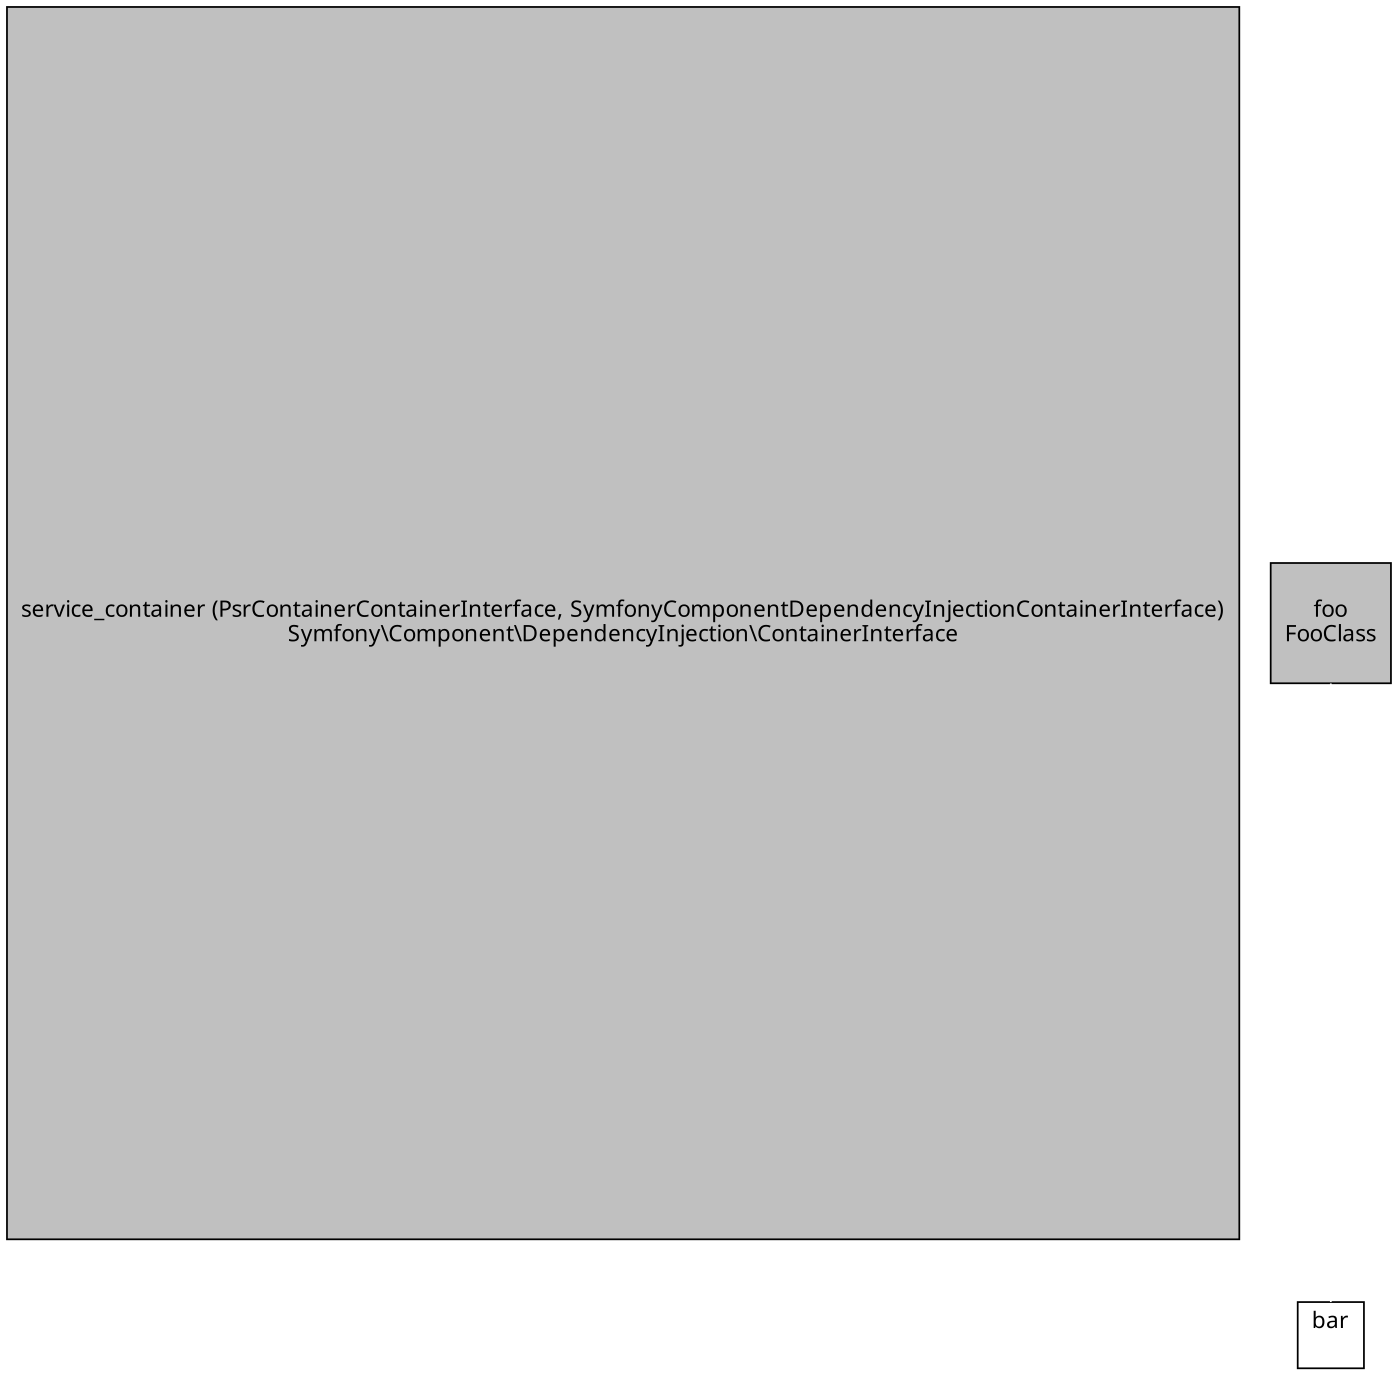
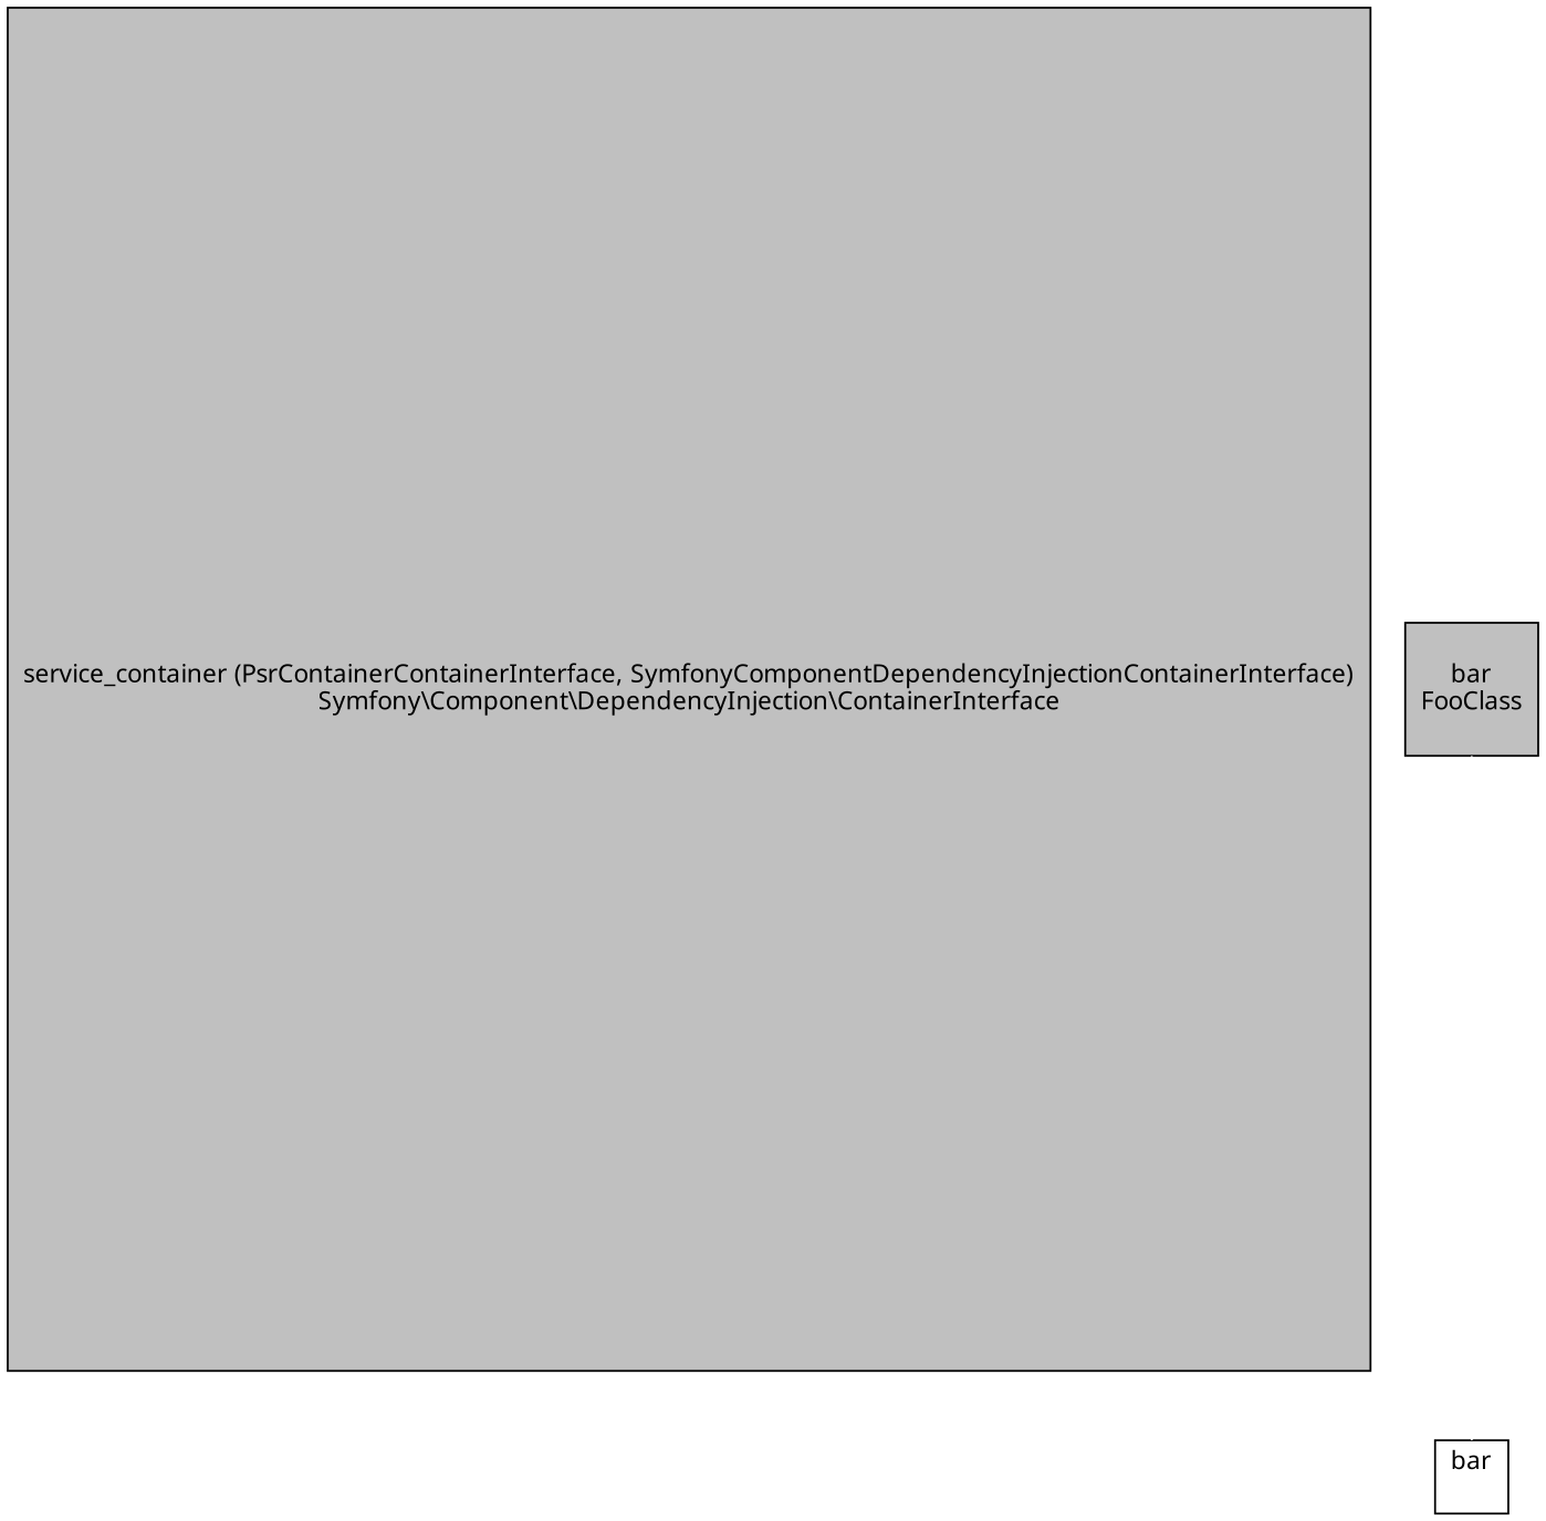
  digraph {
    node [fillcolor=grey fontname=Verdana fontsize=13 shape=square style=filled]
    n1 [label="service_container (Psr\Container\ContainerInterface, Symfony\Component\DependencyInjection\ContainerInterface)\nSymfony\\Component\\DependencyInjection\\ContainerInterface\n"]
-   n2 [label="foo\nFooClass\n"]
+   n2 [label="bar\nFooClass\n"]
    n3 [fillcolor=red label="bar\n\n" style=empty]
    n2 -> n3 [arrowhead=closed arrowsize=1 color=white fontname=Verdana fontsize=12 style=filled]
  }
